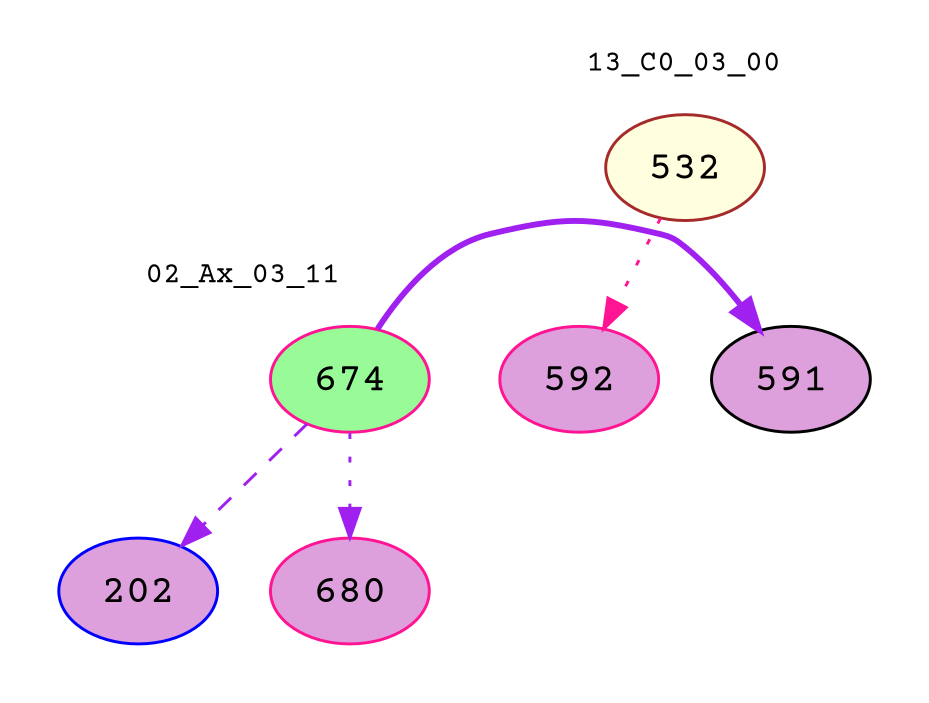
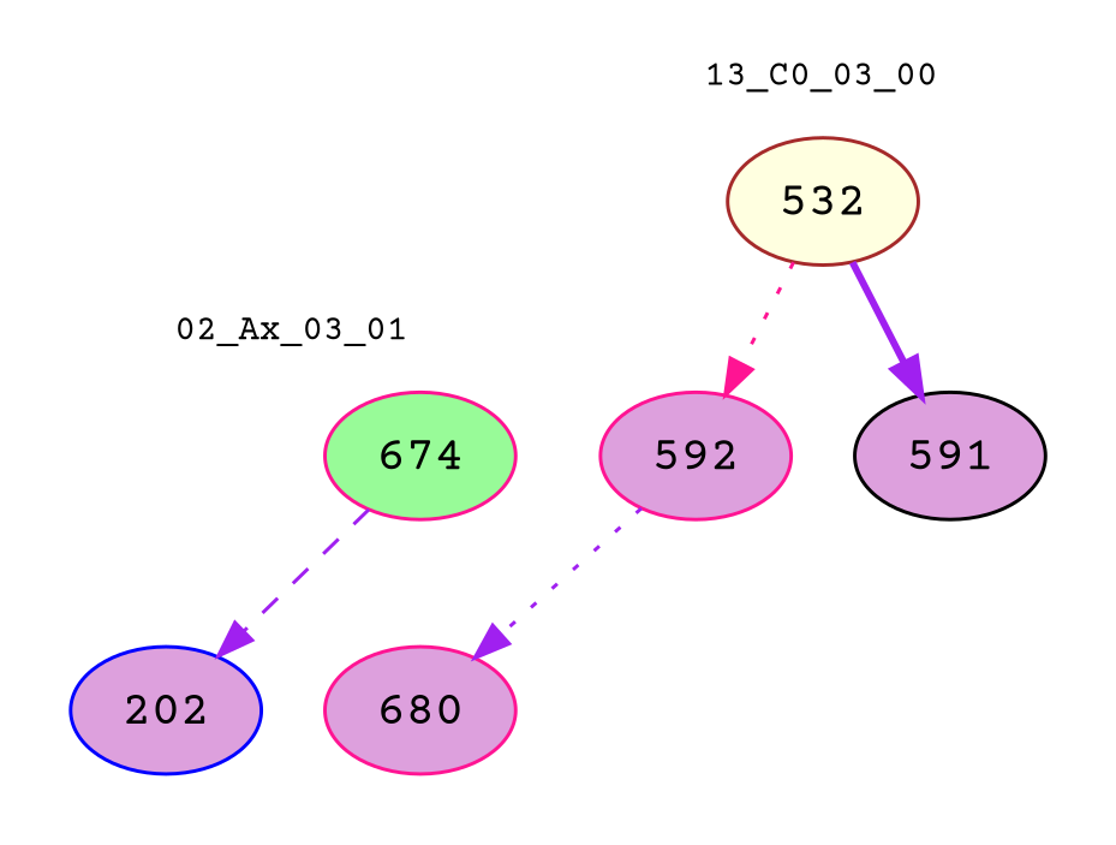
  digraph {
    fontname="Courier Prime"
    node [color=deeppink fillcolor=plum fontname="Courier Prime" style=filled]
    edge [color=purple fontname="Courier Prime" style=dotted]
    n1 [fillcolor=palegreen label=674]
    n2 [label=680]
    n3 [color=blue label=202]
    n4 [color=brown fillcolor=lightyellow label=532]
    n5 [label=592]
    n6 [color=black label=591]
    subgraph cluster_1 {
      color=white
      fontsize=10
-     label="02_Ax_03_11"
+     label="02_Ax_03_01"
      n1
      n2
      n3
    }
    subgraph cluster_2 {
      color=white
      fontsize=10
      label="13_C0_03_00"
      n4
      n5
      n6
    }
-   n1 -> n2
+   n5 -> n2
    n1 -> n3 [style=dashed]
    n4 -> n5 [color=deeppink]
-   n1 -> n6 [style=bold]
+   n4 -> n6 [style=bold]
  }
